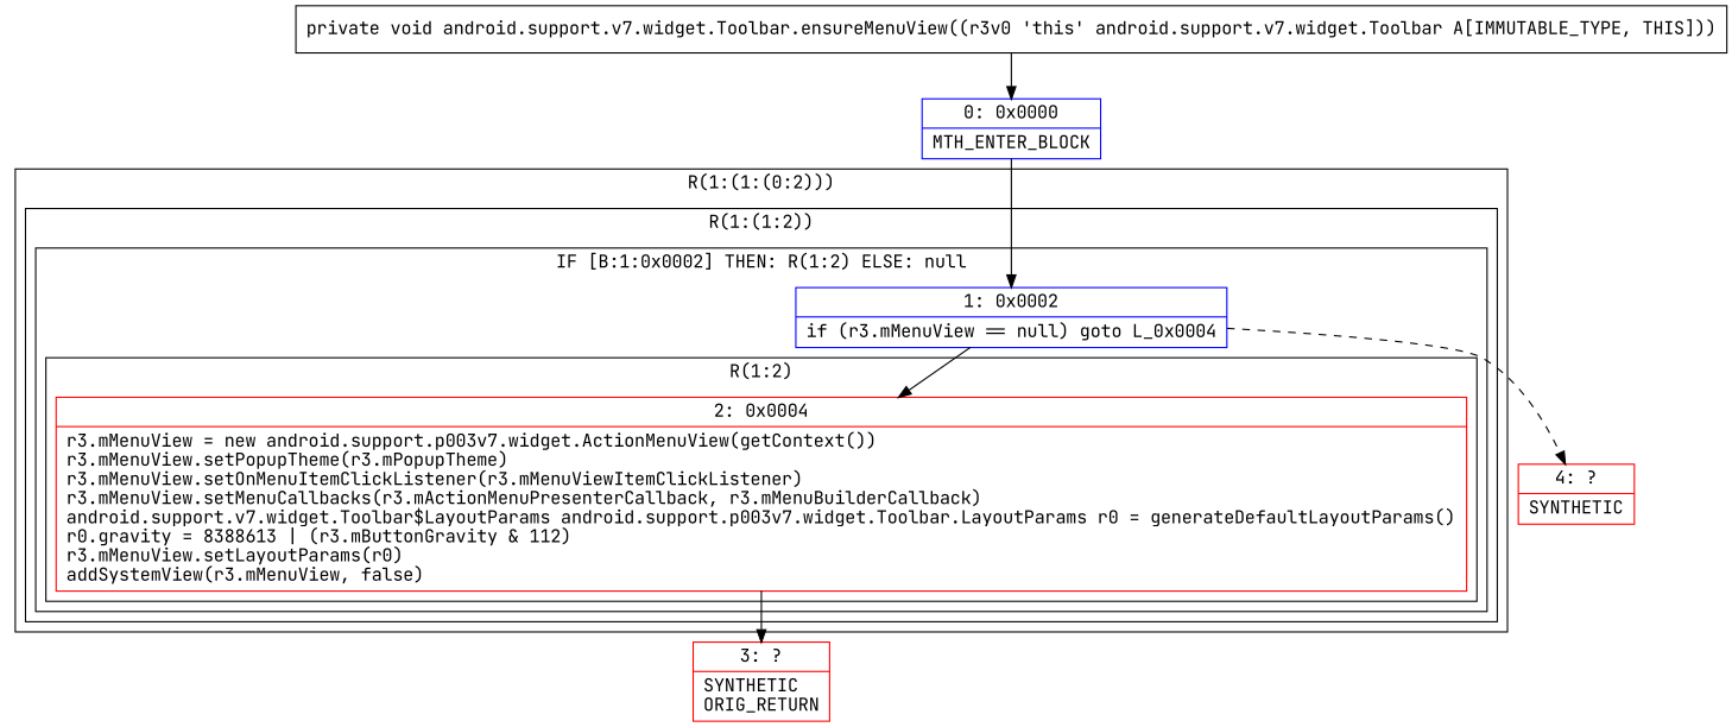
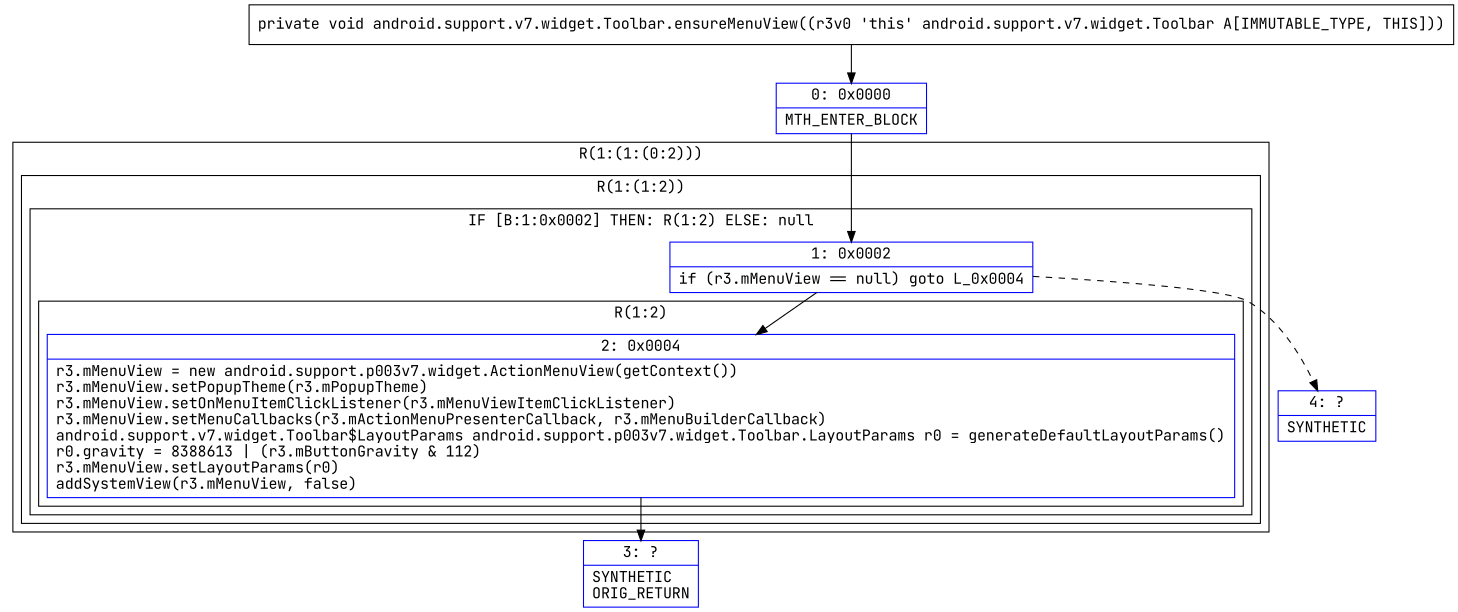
  digraph {
    fontname="JetBrains Mono"
    node [color=blue fontname="JetBrains Mono" shape=record]
    edge [fontname="JetBrains Mono"]
-   n1 [color=red label="{2\:\ 0x0004|r3.mMenuView = new android.support.p003v7.widget.ActionMenuView(getContext())\lr3.mMenuView.setPopupTheme(r3.mPopupTheme)\lr3.mMenuView.setOnMenuItemClickListener(r3.mMenuViewItemClickListener)\lr3.mMenuView.setMenuCallbacks(r3.mActionMenuPresenterCallback, r3.mMenuBuilderCallback)\landroid.support.v7.widget.Toolbar$LayoutParams android.support.p003v7.widget.Toolbar.LayoutParams r0 = generateDefaultLayoutParams()\lr0.gravity = 8388613 \| (r3.mButtonGravity & 112)\lr3.mMenuView.setLayoutParams(r0)\laddSystemView(r3.mMenuView, false)\l}"]
+   n1 [label="{2\:\ 0x0004|r3.mMenuView = new android.support.p003v7.widget.ActionMenuView(getContext())\lr3.mMenuView.setPopupTheme(r3.mPopupTheme)\lr3.mMenuView.setOnMenuItemClickListener(r3.mMenuViewItemClickListener)\lr3.mMenuView.setMenuCallbacks(r3.mActionMenuPresenterCallback, r3.mMenuBuilderCallback)\landroid.support.v7.widget.Toolbar$LayoutParams android.support.p003v7.widget.Toolbar.LayoutParams r0 = generateDefaultLayoutParams()\lr0.gravity = 8388613 \| (r3.mButtonGravity & 112)\lr3.mMenuView.setLayoutParams(r0)\laddSystemView(r3.mMenuView, false)\l}"]
    n2 [label="{1\:\ 0x0002|if (r3.mMenuView == null) goto L_0x0004\l}"]
-   n3 [color=red label="{3\:\ ?|SYNTHETIC\lORIG_RETURN\l}"]
-   n4 [color=red label="{4\:\ ?|SYNTHETIC\l}"]
+   n3 [label="{3\:\ ?|SYNTHETIC\lORIG_RETURN\l}"]
+   n4 [label="{4\:\ ?|SYNTHETIC\l}"]
    n5 [label="{0\:\ 0x0000|MTH_ENTER_BLOCK\l}"]
    n6 [label="{private void android.support.v7.widget.Toolbar.ensureMenuView((r3v0 'this' android.support.v7.widget.Toolbar A[IMMUTABLE_TYPE, THIS])) }" color=""]
    subgraph cluster_1 {
      label="R(1:(1:(0:2)))"
      subgraph cluster_2 {
        label="R(1:(1:2))"
        subgraph cluster_3 {
          label="IF [B:1:0x0002] THEN: R(1:2) ELSE: null"
          n2
          subgraph cluster_4 {
            label="R(1:2)"
            n1
          }
        }
      }
    }
    n1 -> n3
    n2 -> n1
    n2 -> n4 [style=dashed]
    n5 -> n2
    n6 -> n5
  }
